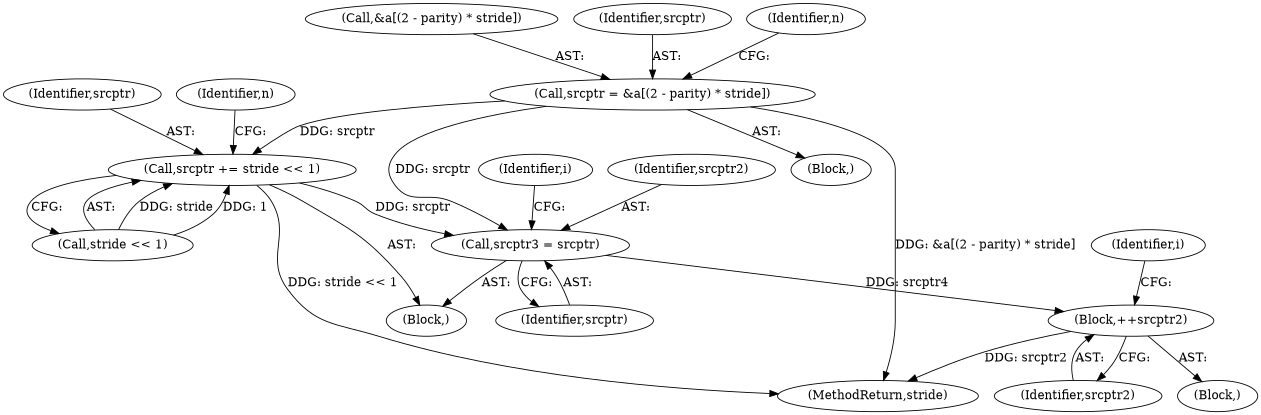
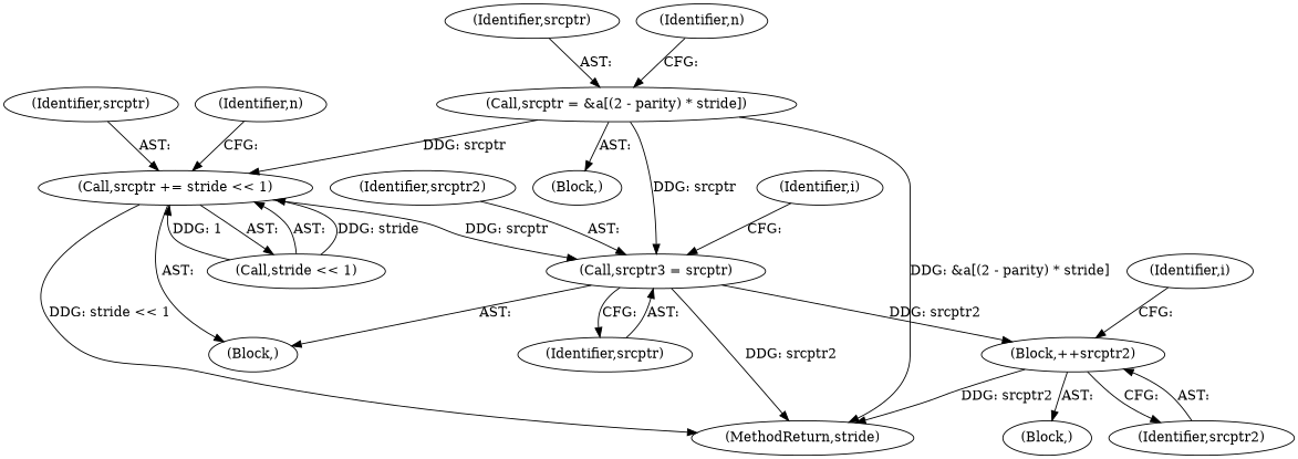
  digraph {
    n1 [label="(Call,srcptr = &a[(2 - parity) * stride])"]
    n2 [label="(Call,srcptr3 = srcptr)"]
    n3 [label="(Call,srcptr += stride << 1)"]
    n4 [label="(MethodReturn,stride)"]
    n5 [label="(Block,)"]
    n6 [label="(Block,++srcptr2)"]
    n7 [label="(Identifier,srcptr)"]
    n8 [label="(Block,)"]
    n9 [label="(Call,stride << 1)"]
-   n10 [label="(Call,&a[(2 - parity) * stride])"]
    n11 [label="(Block,)"]
    n12 [label="(Identifier,srcptr2)"]
    n13 [label="(Identifier,i)"]
    n14 [label="(Identifier,srcptr)"]
    n15 [label="(Identifier,srcptr)"]
    n16 [label="(Identifier,i)"]
    n17 [label="(Identifier,n)"]
    n18 [label="(Identifier,srcptr2)"]
    n19 [label="(Identifier,n)"]
    n1 -> n2 [label="DDG: srcptr"]
    n1 -> n3 [label="DDG: srcptr"]
    n1 -> n4 [label="DDG: &a[(2 - parity) * stride]"]
    n1 -> n5 [label="AST: "]
-   n2 -> n6 [label="DDG: srcptr4"]
+   n2 -> n4 [label="DDG: srcptr2"]
+   n2 -> n6 [label="DDG: srcptr2"]
    n2 -> n7 [label="CFG: "]
    n2 -> n8 [label="AST: "]
    n3 -> n2 [label="DDG: srcptr"]
    n3 -> n4 [label="DDG: stride << 1"]
    n3 -> n8 [label="AST: "]
-   n3 -> n9 [label="CFG: "]
+   n3 -> n9 [label="AST: "]
    n6 -> n4 [label="DDG: srcptr2"]
    n6 -> n11 [label="AST: "]
    n6 -> n12 [label="CFG: "]
    n7 -> n2 [label="AST: "]
    n9 -> n3 [label="AST: "]
    n9 -> n3 [label="DDG: stride"]
    n9 -> n3 [label="DDG: 1"]
-   n10 -> n1 [label="AST: "]
    n12 -> n6 [label="AST: "]
    n13 -> n2 [label="CFG: "]
    n14 -> n3 [label="AST: "]
    n15 -> n1 [label="AST: "]
    n16 -> n6 [label="CFG: "]
    n17 -> n3 [label="CFG: "]
    n18 -> n2 [label="AST: "]
    n19 -> n1 [label="CFG: "]
  }
